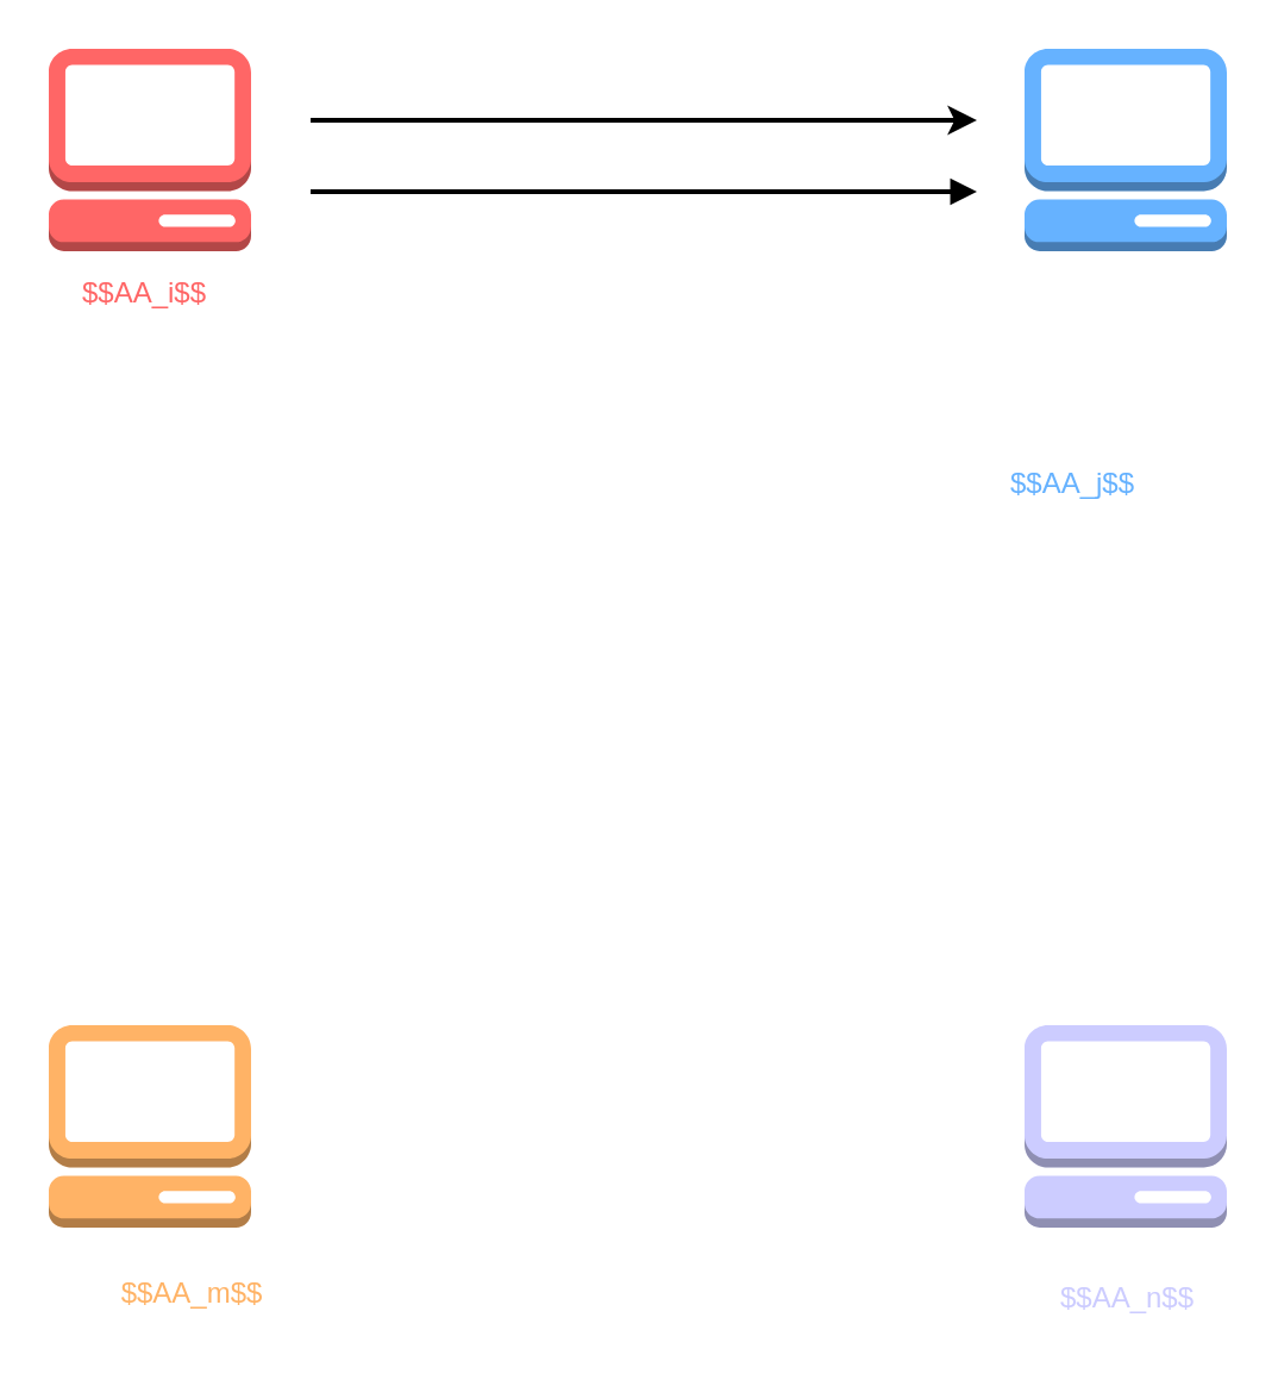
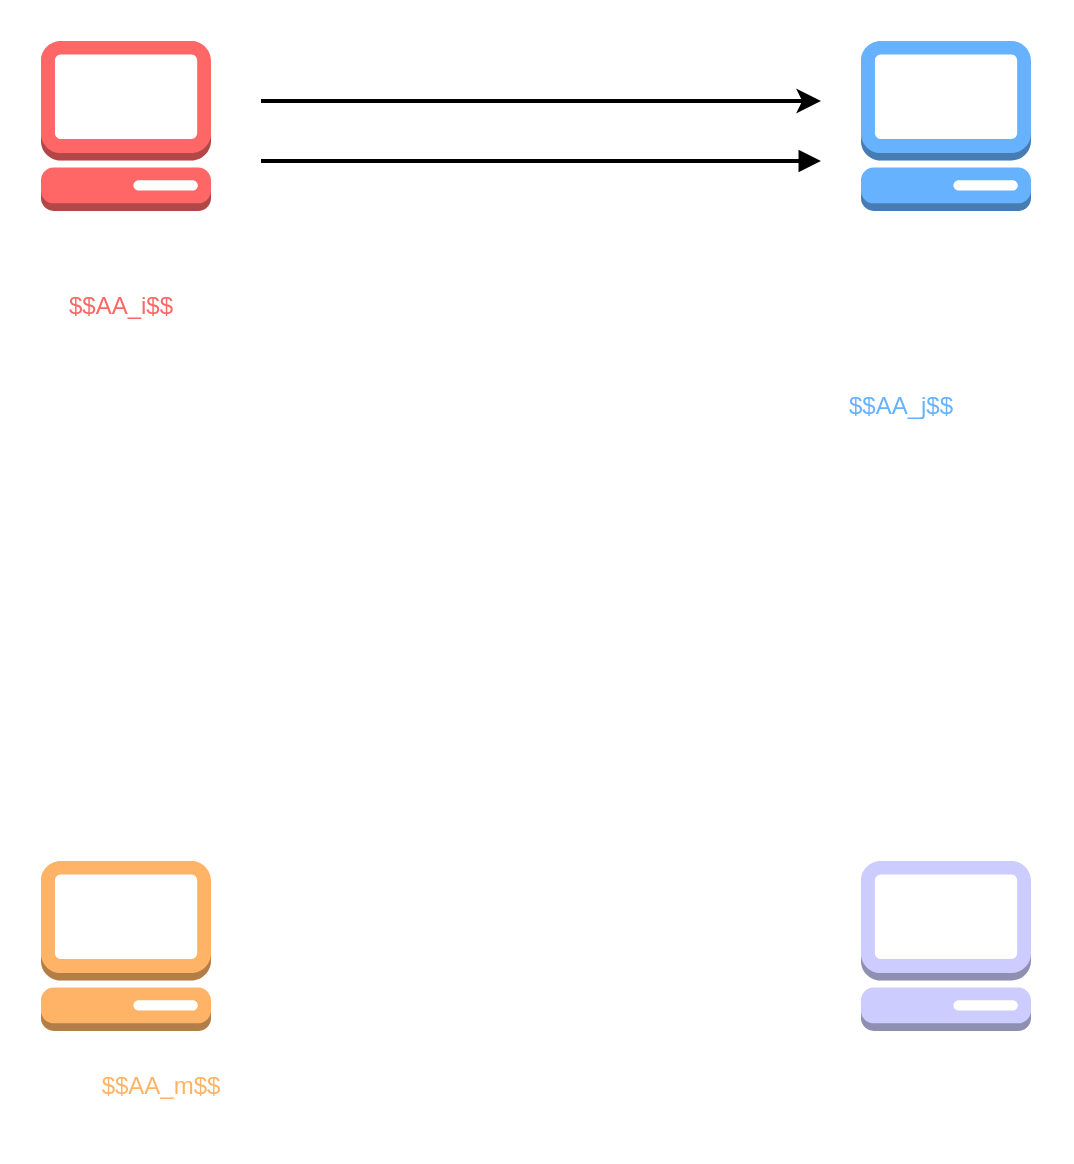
  <mxCell id="0" />
  <mxCell id="1" parent="0" />
  <mxCell id="2" value="" style="outlineConnect=0;dashed=0;verticalLabelPosition=bottom;verticalAlign=top;align=center;html=1;shape=mxgraph.aws3.management_console;fillColor=#FF6666;spacing=2;strokeColor=#82b366;fontFamily=Helvetica;fontSize=13;" parent="1" vertex="1"><mxGeometry x="20" y="20" width="85" height="85" as="geometry" /></mxCell>
  <mxCell id="3" value="" style="outlineConnect=0;dashed=0;verticalLabelPosition=bottom;verticalAlign=top;align=center;html=1;shape=mxgraph.aws3.management_console;fillColor=#FFB366;spacing=2;strokeColor=#d79b00;fontFamily=Helvetica;fontSize=13;" parent="1" vertex="1"><mxGeometry x="20" y="430" width="85" height="85" as="geometry" /></mxCell>
  <mxCell id="4" value="" style="outlineConnect=0;dashed=0;verticalLabelPosition=bottom;verticalAlign=top;align=center;html=1;shape=mxgraph.aws3.management_console;fillColor=#CCCCFF;spacing=2;strokeColor=#9673a6;fontFamily=Helvetica;fontSize=13;" parent="1" vertex="1"><mxGeometry x="430" y="430" width="85" height="85" as="geometry" /></mxCell>
  <mxCell id="5" value="" style="outlineConnect=0;dashed=0;verticalLabelPosition=bottom;verticalAlign=top;align=center;html=1;shape=mxgraph.aws3.management_console;fillColor=#66B2FF;spacing=2;strokeColor=#6c8ebf;fontFamily=Helvetica;fontSize=13;" parent="1" vertex="1"><mxGeometry x="430" y="20" width="85" height="85" as="geometry" /></mxCell>
  <mxCell id="6" value="" style="endArrow=classic;html=1;rounded=0;strokeWidth=2;" parent="1" edge="1"><mxGeometry width="50" height="50" relative="1" as="geometry"><mxPoint x="130" y="50" as="sourcePoint" /><mxPoint x="410" y="50" as="targetPoint" /></mxGeometry></mxCell>
  <mxCell id="7" value="" style="edgeStyle=orthogonalEdgeStyle;html=1;endArrow=block;elbow=vertical;startArrow=none;endFill=1;strokeColor=#000000;rounded=0;strokeWidth=2;" parent="1" edge="1"><mxGeometry width="100" relative="1" as="geometry"><mxPoint x="130" y="80" as="sourcePoint" /><mxPoint x="410" y="80" as="targetPoint" /></mxGeometry></mxCell>
- <mxCell id="8" value="&lt;font color=&quot;#ff6666&quot;&gt;$$AA_i$$&lt;/font&gt;" style="text;html=1;align=center;verticalAlign=middle;resizable=0;points=[];autosize=1;strokeColor=none;fillColor=none;" parent="1" vertex="1"><mxGeometry x="20" y="108" width="80" height="30" as="geometry" /></mxCell>
+ <mxCell id="8" value="&lt;font color=&quot;#ff6666&quot;&gt;$$AA_i$$&lt;/font&gt;" style="text;html=1;align=center;verticalAlign=middle;resizable=0;points=[];autosize=1;strokeColor=none;fillColor=none;" parent="1" vertex="1"><mxGeometry x="20" y="138" width="80" height="30" as="geometry" /></mxCell>
  <mxCell id="9" value="&lt;font color=&quot;#66b2ff&quot;&gt;$$AA_j$$&lt;/font&gt;" style="text;html=1;align=center;verticalAlign=middle;resizable=0;points=[];autosize=1;strokeColor=none;fillColor=none;" parent="1" vertex="1"><mxGeometry x="410" y="188" width="80" height="30" as="geometry" /></mxCell>
- <mxCell id="10" value="&lt;font color=&quot;#ccccff&quot;&gt;$$AA_n$$&lt;/font&gt;" style="text;html=1;align=center;verticalAlign=middle;resizable=0;points=[];autosize=1;strokeColor=none;fillColor=none;" parent="1" vertex="1"><mxGeometry x="432.5" y="530" width="80" height="30" as="geometry" /></mxCell>
  <mxCell id="11" value="&lt;font color=&quot;#ffb366&quot;&gt;$$AA_m$$&lt;/font&gt;" style="text;html=1;align=center;verticalAlign=middle;resizable=0;points=[];autosize=1;strokeColor=none;fillColor=none;" parent="1" vertex="1"><mxGeometry x="40" y="528" width="80" height="30" as="geometry" /></mxCell>
